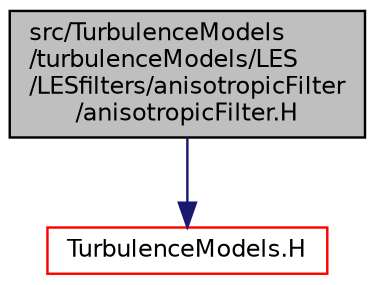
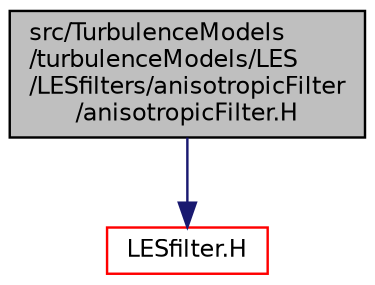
  digraph {
    node [fontname=Helvetica fontsize=10 shape=record]
    n1 [color=black fillcolor=grey75 fontcolor=black height=0.2 label="src/TurbulenceModels\l/turbulenceModels/LES\l/LESfilters/anisotropicFilter\l/anisotropicFilter.H" style=filled width=0.4]
-   n2 [color=red height=0.2 label="TurbulenceModels.H" width=0.4]
+   n2 [color=red height=0.2 label="LESfilter.H" width=0.4]
    n1 -> n2 [color=midnightblue fontname=Helvetica fontsize=10 labelfontname=Helvetica labelfontsize=10 style=solid]
  }
